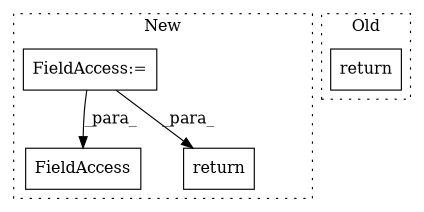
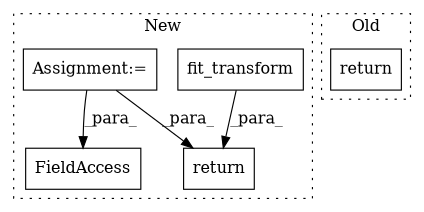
  digraph {
    node [a=41 l=7 shape=box]
+   n1 [a=32 l="14,1" label=fit_transform s="1227,1267"]
    n2 [label=return s=1341]
-   n3 [a=7 l=6 label="FieldAccess:=" s=825]
+   n3 [a=7 l=6 label="Assignment:=" s=825]
    n4 [a=22 l=24 label=FieldAccess s=1310]
    n5 [label=return s=750]
    subgraph cluster_1 {
      label=New
      style=dotted
+     n1
      n2
      n3
      n4
    }
    subgraph cluster_2 {
      label=Old
      style=dotted
      n5
    }
+   n1 -> n2 [label=_para_]
    n3 -> n2 [label=_para_]
    n3 -> n4 [label=_para_]
  }
